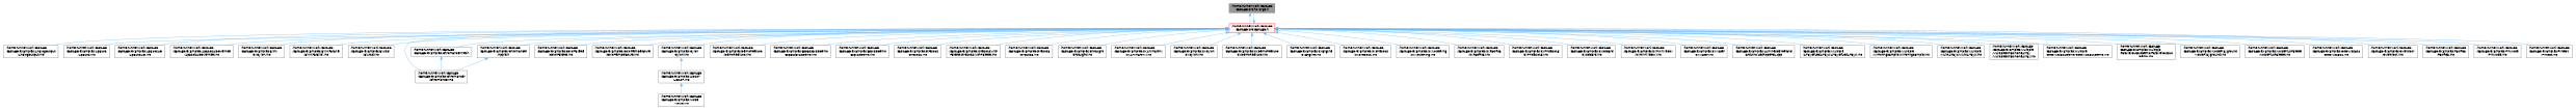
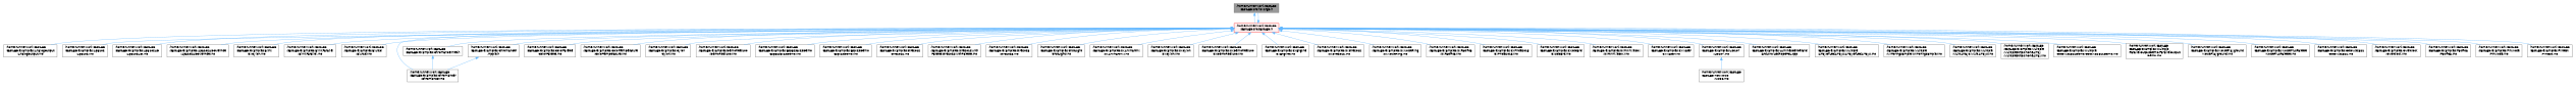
  digraph {
    node [color=grey40 fillcolor=white fontname=Helvetica fontsize=10 shape=box style=filled]
    edge [color=steelblue1 dir=back fontname=Helvetica fontsize=10 labelfontname=Helvetica labelfontsize=10 style=solid]
    n1 [color=gray40 fillcolor=grey60 fontcolor=black height=0.2 label="/home/runner/work/FastLED\l/FastLED/src/hsv2rgb.h" width=0.4]
    n2 [color=red fillcolor="#FFF0F0" height=0.2 label="/home/runner/work/FastLED\l/FastLED/src/FastLED.h" width=0.4]
    n3 [height=0.2 label="/home/runner/work/FastLED\l/FastLED/examples/AnalogOutput\l/AnalogOutput.ino" width=0.4]
    n4 [height=0.2 label="/home/runner/work/FastLED\l/FastLED/examples/Apa102\l/Apa102.ino" width=0.4]
    n5 [height=0.2 label="/home/runner/work/FastLED\l/FastLED/examples/Apa102HD\l/Apa102HD.ino" width=0.4]
    n6 [height=0.2 label="/home/runner/work/FastLED\l/FastLED/examples/Apa102HDOverride\l/Apa102HDOverride.ino" width=0.4]
    n7 [height=0.2 label="/home/runner/work/FastLED\l/FastLED/examples/Blink\l/FxCylon.ino" width=0.4]
    n8 [height=0.2 label="/home/runner/work/FastLED\l/FastLED/examples/BlinkParallel\l/BlinkParallel.ino" width=0.4]
    n9 [height=0.2 label="/home/runner/work/FastLED\l/FastLED/examples/Blur2d\l/Blur2d.ino" width=0.4]
    n10 [height=0.2 label="/home/runner/work/FastLED\l/FastLED/examples/Chromancer\l/Chromancer.ino" width=0.4]
    n11 [height=0.2 label="/home/runner/work/FastLED\l/FastLED/examples/Chromancer/net.h" width=0.4]
    n12 [height=0.2 label="/home/runner/work/FastLED\l/FastLED/examples/Chromancer\l/ripple.h" width=0.4]
    n13 [height=0.2 label="/home/runner/work/FastLED\l/FastLED/examples/ColorPalette\l/ColorPalette.ino" width=0.4]
    n14 [height=0.2 label="/home/runner/work/FastLED\l/FastLED/examples/ColorTemperature\l/ColorTemperature.ino" width=0.4]
    n15 [height=0.2 label="/home/runner/work/FastLED\l/FastLED/examples/Cylon\l/Cylon.ino" width=0.4]
    n16 [height=0.2 label="/home/runner/work/FastLED\l/FastLED/examples/DemoReel100\l/DemoReel100.ino" width=0.4]
    n17 [height=0.2 label="/home/runner/work/FastLED\l/FastLED/examples/Esp32S3I2SDemo\l/Esp32S3I2SDemo.ino" width=0.4]
    n18 [height=0.2 label="/home/runner/work/FastLED\l/FastLED/examples/EspI2SDemo\l/EspI2SDemo.ino" width=0.4]
    n19 [height=0.2 label="/home/runner/work/FastLED\l/FastLED/examples/Fire2012\l/Fire2012.ino" width=0.4]
    n20 [height=0.2 label="/home/runner/work/FastLED\l/FastLED/examples/Fire2012With\lPalette/Fire2012WithPalette.ino" width=0.4]
    n21 [height=0.2 label="/home/runner/work/FastLED\l/FastLED/examples/Fire2023\l/Fire2023.ino" width=0.4]
    n22 [height=0.2 label="/home/runner/work/FastLED\l/FastLED/examples/FirstLight\l/FirstLight.ino" width=0.4]
    n23 [height=0.2 label="/home/runner/work/FastLED\l/FastLED/examples/FxAnimartrix\l/FxAnimartrix.ino" width=0.4]
    n24 [height=0.2 label="/home/runner/work/FastLED\l/FastLED/examples/FxCylon\l/FxCylon.ino" width=0.4]
    n25 [height=0.2 label="/home/runner/work/FastLED\l/FastLED/examples/FxDemoReel100\l/FxDemoReel100.ino" width=0.4]
    n26 [height=0.2 label="/home/runner/work/FastLED\l/FastLED/examples/FxEngine\l/FxEngine.ino" width=0.4]
    n27 [height=0.2 label="/home/runner/work/FastLED\l/FastLED/examples/FxFire2012\l/FxFire2012.ino" width=0.4]
    n28 [height=0.2 label="/home/runner/work/FastLED\l/FastLED/examples/FxNoiseRing\l/FxNoiseRing.ino" width=0.4]
    n29 [height=0.2 label="/home/runner/work/FastLED\l/FastLED/examples/FxPacifica\l/FxPacifica.ino" width=0.4]
    n30 [height=0.2 label="/home/runner/work/FastLED\l/FastLED/examples/FxPride2015\l/FxPride2015.ino" width=0.4]
    n31 [height=0.2 label="/home/runner/work/FastLED\l/FastLED/examples/FxSdCard\l/FxSdCard.ino" width=0.4]
    n32 [height=0.2 label="/home/runner/work/FastLED\l/FastLED/examples/FxTwinkleFox\l/FxTwinkleFox.ino" width=0.4]
    n33 [height=0.2 label="/home/runner/work/FastLED\l/FastLED/examples/FxWater\l/FxWater.ino" width=0.4]
    n34 [height=0.2 label="/home/runner/work/FastLED\l/FastLED/examples/HD107\l/HD107.ino" width=0.4]
    n35 [height=0.2 label="/home/runner/work/FastLED\l/FastLED/examples/LuminescentGrand\l/arduino/LedRopeTCL.cpp" width=0.4]
    n36 [height=0.2 label="/home/runner/work/FastLED\l/FastLED/examples/Multiple\l/ArrayOfLedArrays/ArrayOfLedArrays.ino" width=0.4]
    n37 [height=0.2 label="/home/runner/work/FastLED\l/FastLED/examples/Multiple\l/MirroringSample/MirroringSample.ino" width=0.4]
    n38 [height=0.2 label="/home/runner/work/FastLED\l/FastLED/examples/Multiple\l/MultiArrays/MultiArrays.ino" width=0.4]
    n39 [height=0.2 label="/home/runner/work/FastLED\l/FastLED/examples/Multiple\l/MultipleStripsInOneArray\l/MultipleStripsInOneArray.ino" width=0.4]
    n40 [height=0.2 label="/home/runner/work/FastLED\l/FastLED/examples/Multiple\l/OctoWS2811Demo/OctoWS2811Demo.ino" width=0.4]
    n41 [height=0.2 label="/home/runner/work/FastLED\l/FastLED/examples/Multiple\l/ParallelOutputDemo/ParallelOutput\lDemo.ino" width=0.4]
    n42 [height=0.2 label="/home/runner/work/FastLED\l/FastLED/examples/NoisePlayground\l/NoisePlayground.ino" width=0.4]
    n43 [height=0.2 label="/home/runner/work/FastLED\l/FastLED/examples/NoisePlusPalette\l/NoisePlusPalette.ino" width=0.4]
    n44 [height=0.2 label="/home/runner/work/FastLED\l/FastLED/examples/OctoWS2811\l/OctoWS2811.ino" width=0.4]
    n45 [height=0.2 label="/home/runner/work/FastLED\l/FastLED/examples/Overclock\l/Overclock.ino" width=0.4]
    n46 [height=0.2 label="/home/runner/work/FastLED\l/FastLED/examples/Pacifica\l/Pacifica.ino" width=0.4]
    n47 [height=0.2 label="/home/runner/work/FastLED\l/FastLED/examples/PinMode\l/PinMode.ino" width=0.4]
    n48 [height=0.2 label="/home/runner/work/FastLED\l/FastLED/examples/Pintest\l/Pintest.ino" width=0.4]
-   n49 [height=0.2 label="/home/runner/work/FastLED\l/FastLED/examples/Noise\l/Noise.ino" width=0.4]
+   n49 [height=0.2 label="/home/runner/work/FastLED\l/FastLED/net/Noise\l/Noise.ino" width=0.4]
    n1 -> n2
    n2 -> n1
    n2 -> n3
    n2 -> n4
    n2 -> n5
    n2 -> n6
    n2 -> n7
    n2 -> n8
    n2 -> n9
    n2 -> n10
    n2 -> n11
    n2 -> n12
    n2 -> n13
    n2 -> n14
    n2 -> n15
    n2 -> n16
    n2 -> n17
    n2 -> n18
    n2 -> n19
    n2 -> n20
    n2 -> n21
    n2 -> n22
    n2 -> n23
    n2 -> n24
    n2 -> n25
    n2 -> n26
    n2 -> n27
    n2 -> n28
    n2 -> n29
    n2 -> n30
    n2 -> n31
    n2 -> n32
    n2 -> n33
-   n15 -> n34
+   n2 -> n34
    n2 -> n35
    n2 -> n36
    n2 -> n37
    n2 -> n38
    n2 -> n39
    n2 -> n40
    n2 -> n41
    n2 -> n42
    n2 -> n43
    n2 -> n44
    n2 -> n45
    n2 -> n46
    n2 -> n47
    n2 -> n48
    n11 -> n10
    n12 -> n10
    n34 -> n49
  }
